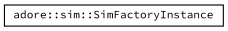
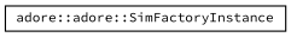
  digraph {
    rankdir=LR
    fontname="Source Code Pro"
-   n1 [color=black fillcolor=white fontname="Source Code Pro" fontsize=10 height=0.2 label="adore::sim::SimFactoryInstance" shape=record style=filled width=0.4]
+   n1 [color=black fillcolor=white fontname="Source Code Pro" fontsize=10 height=0.2 label="adore::adore::SimFactoryInstance" shape=record style=filled width=0.4]
  }
